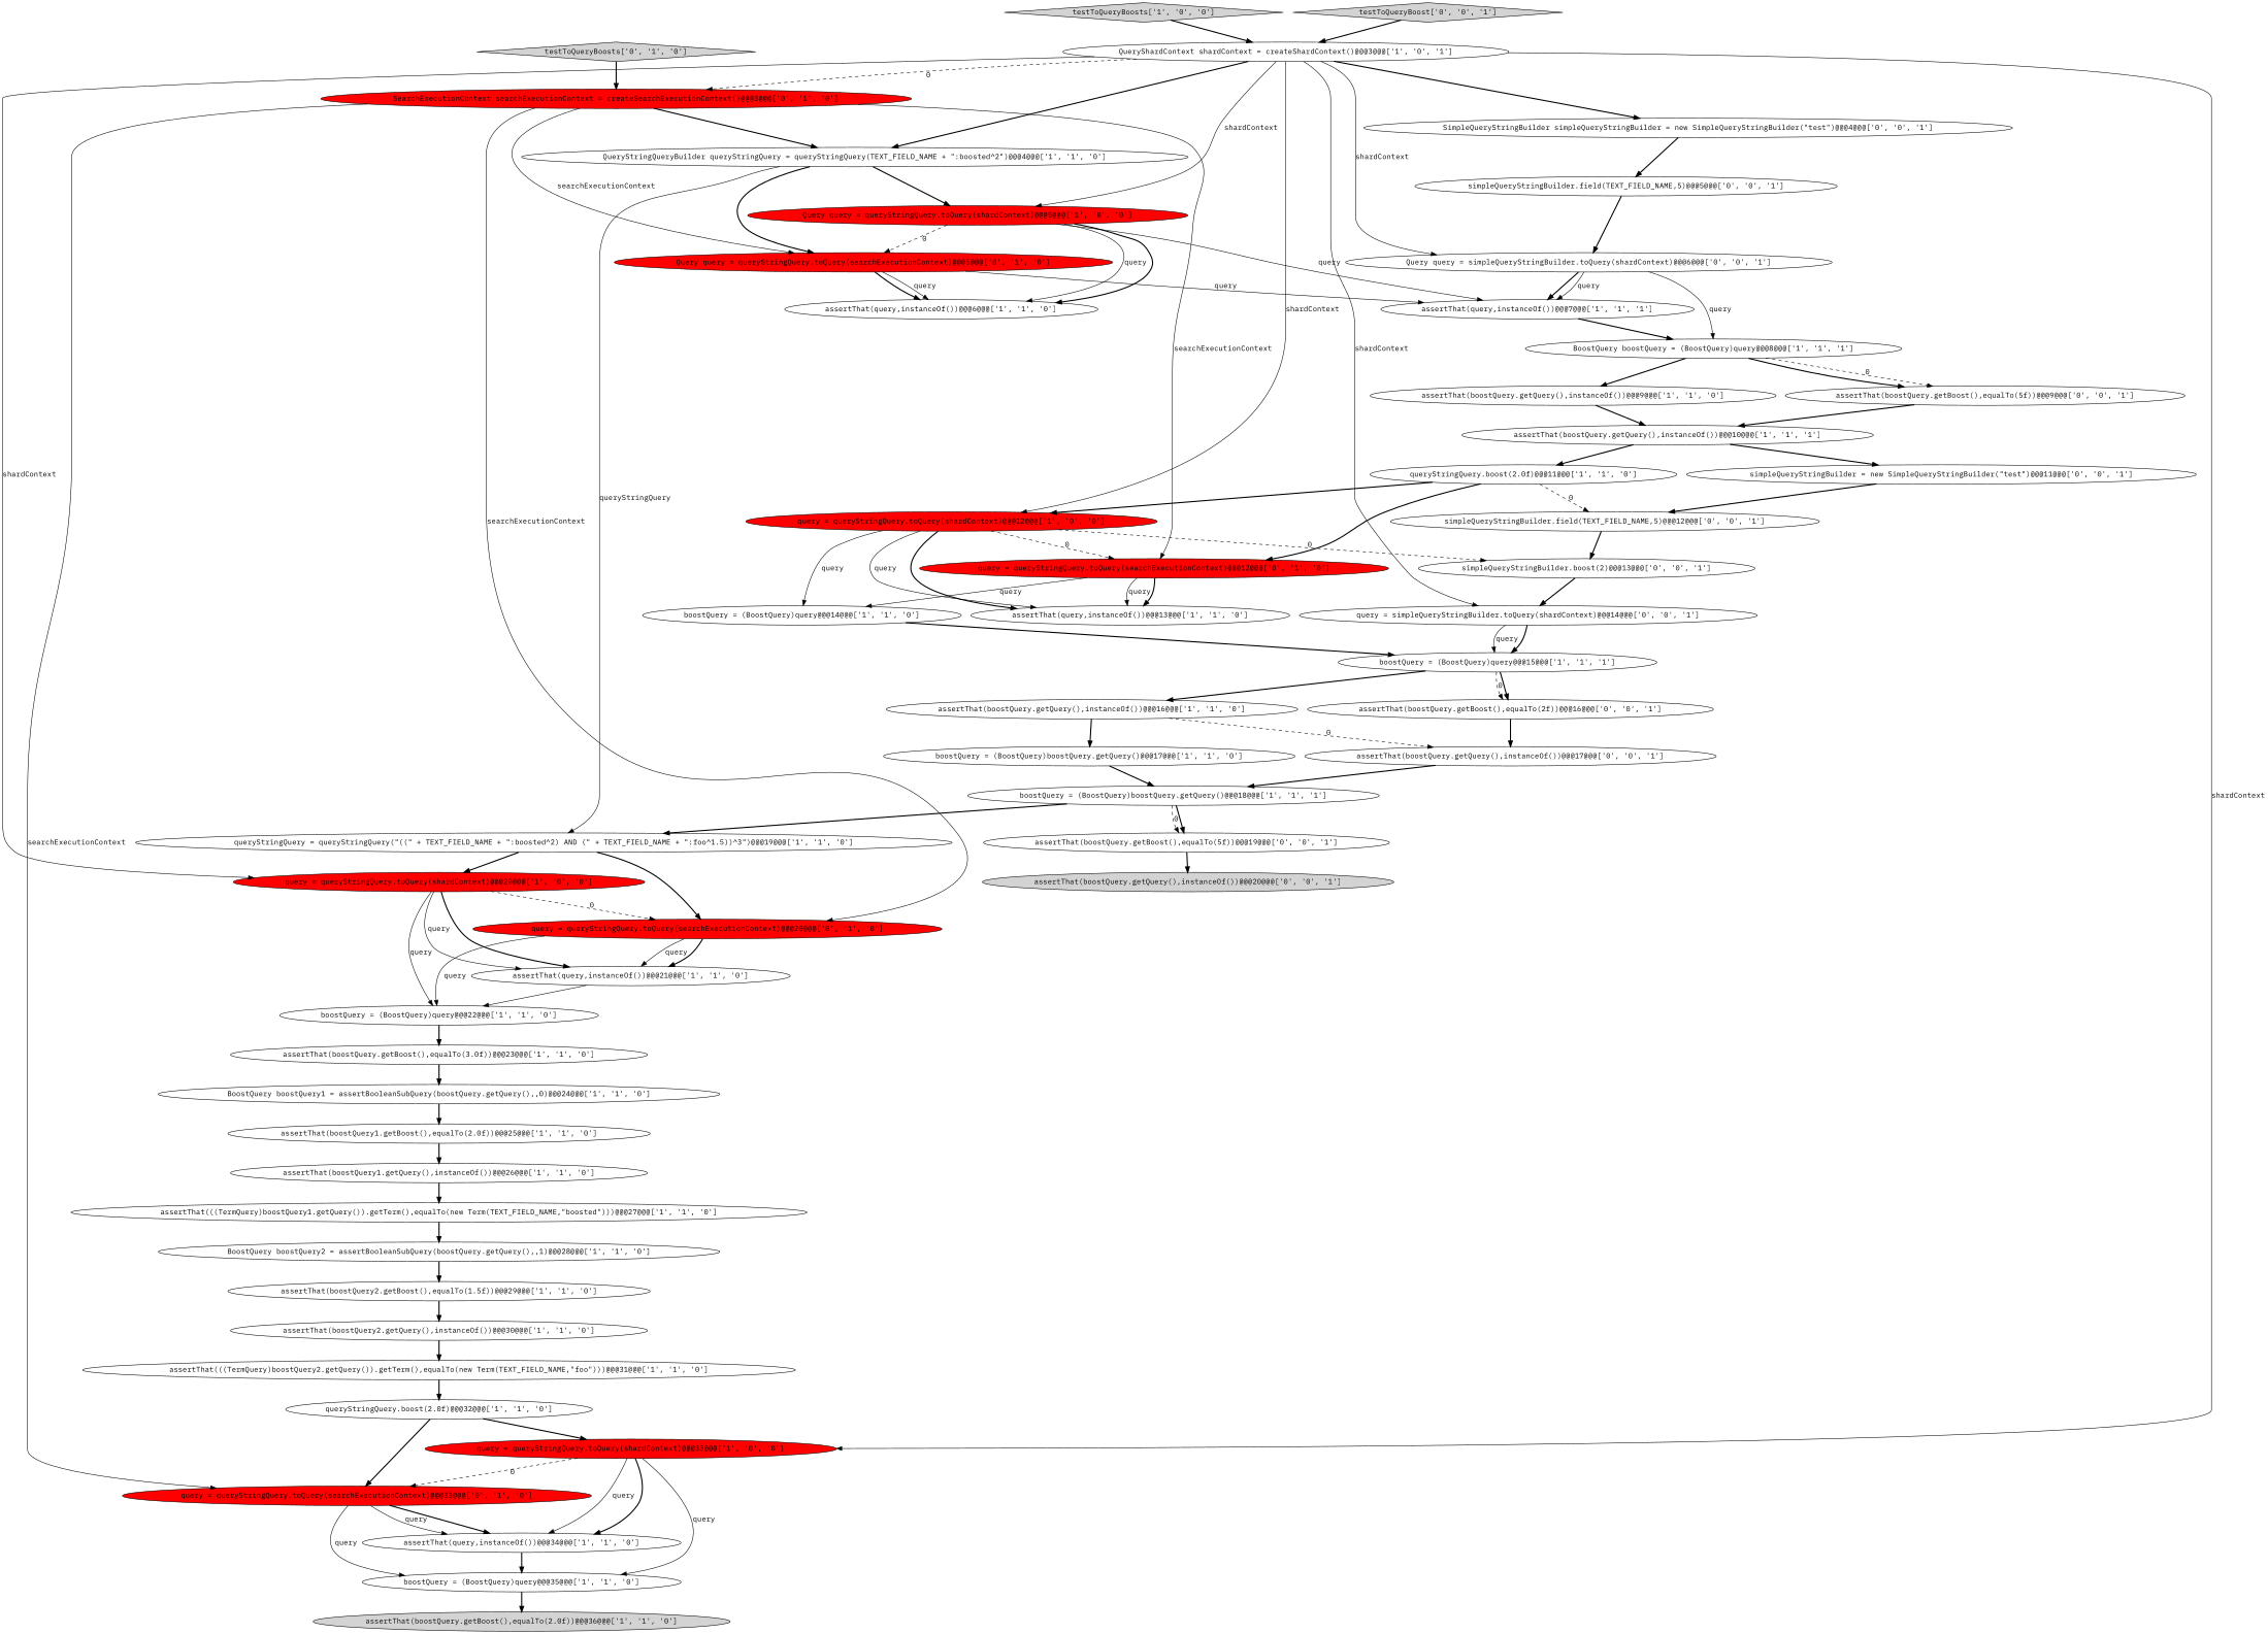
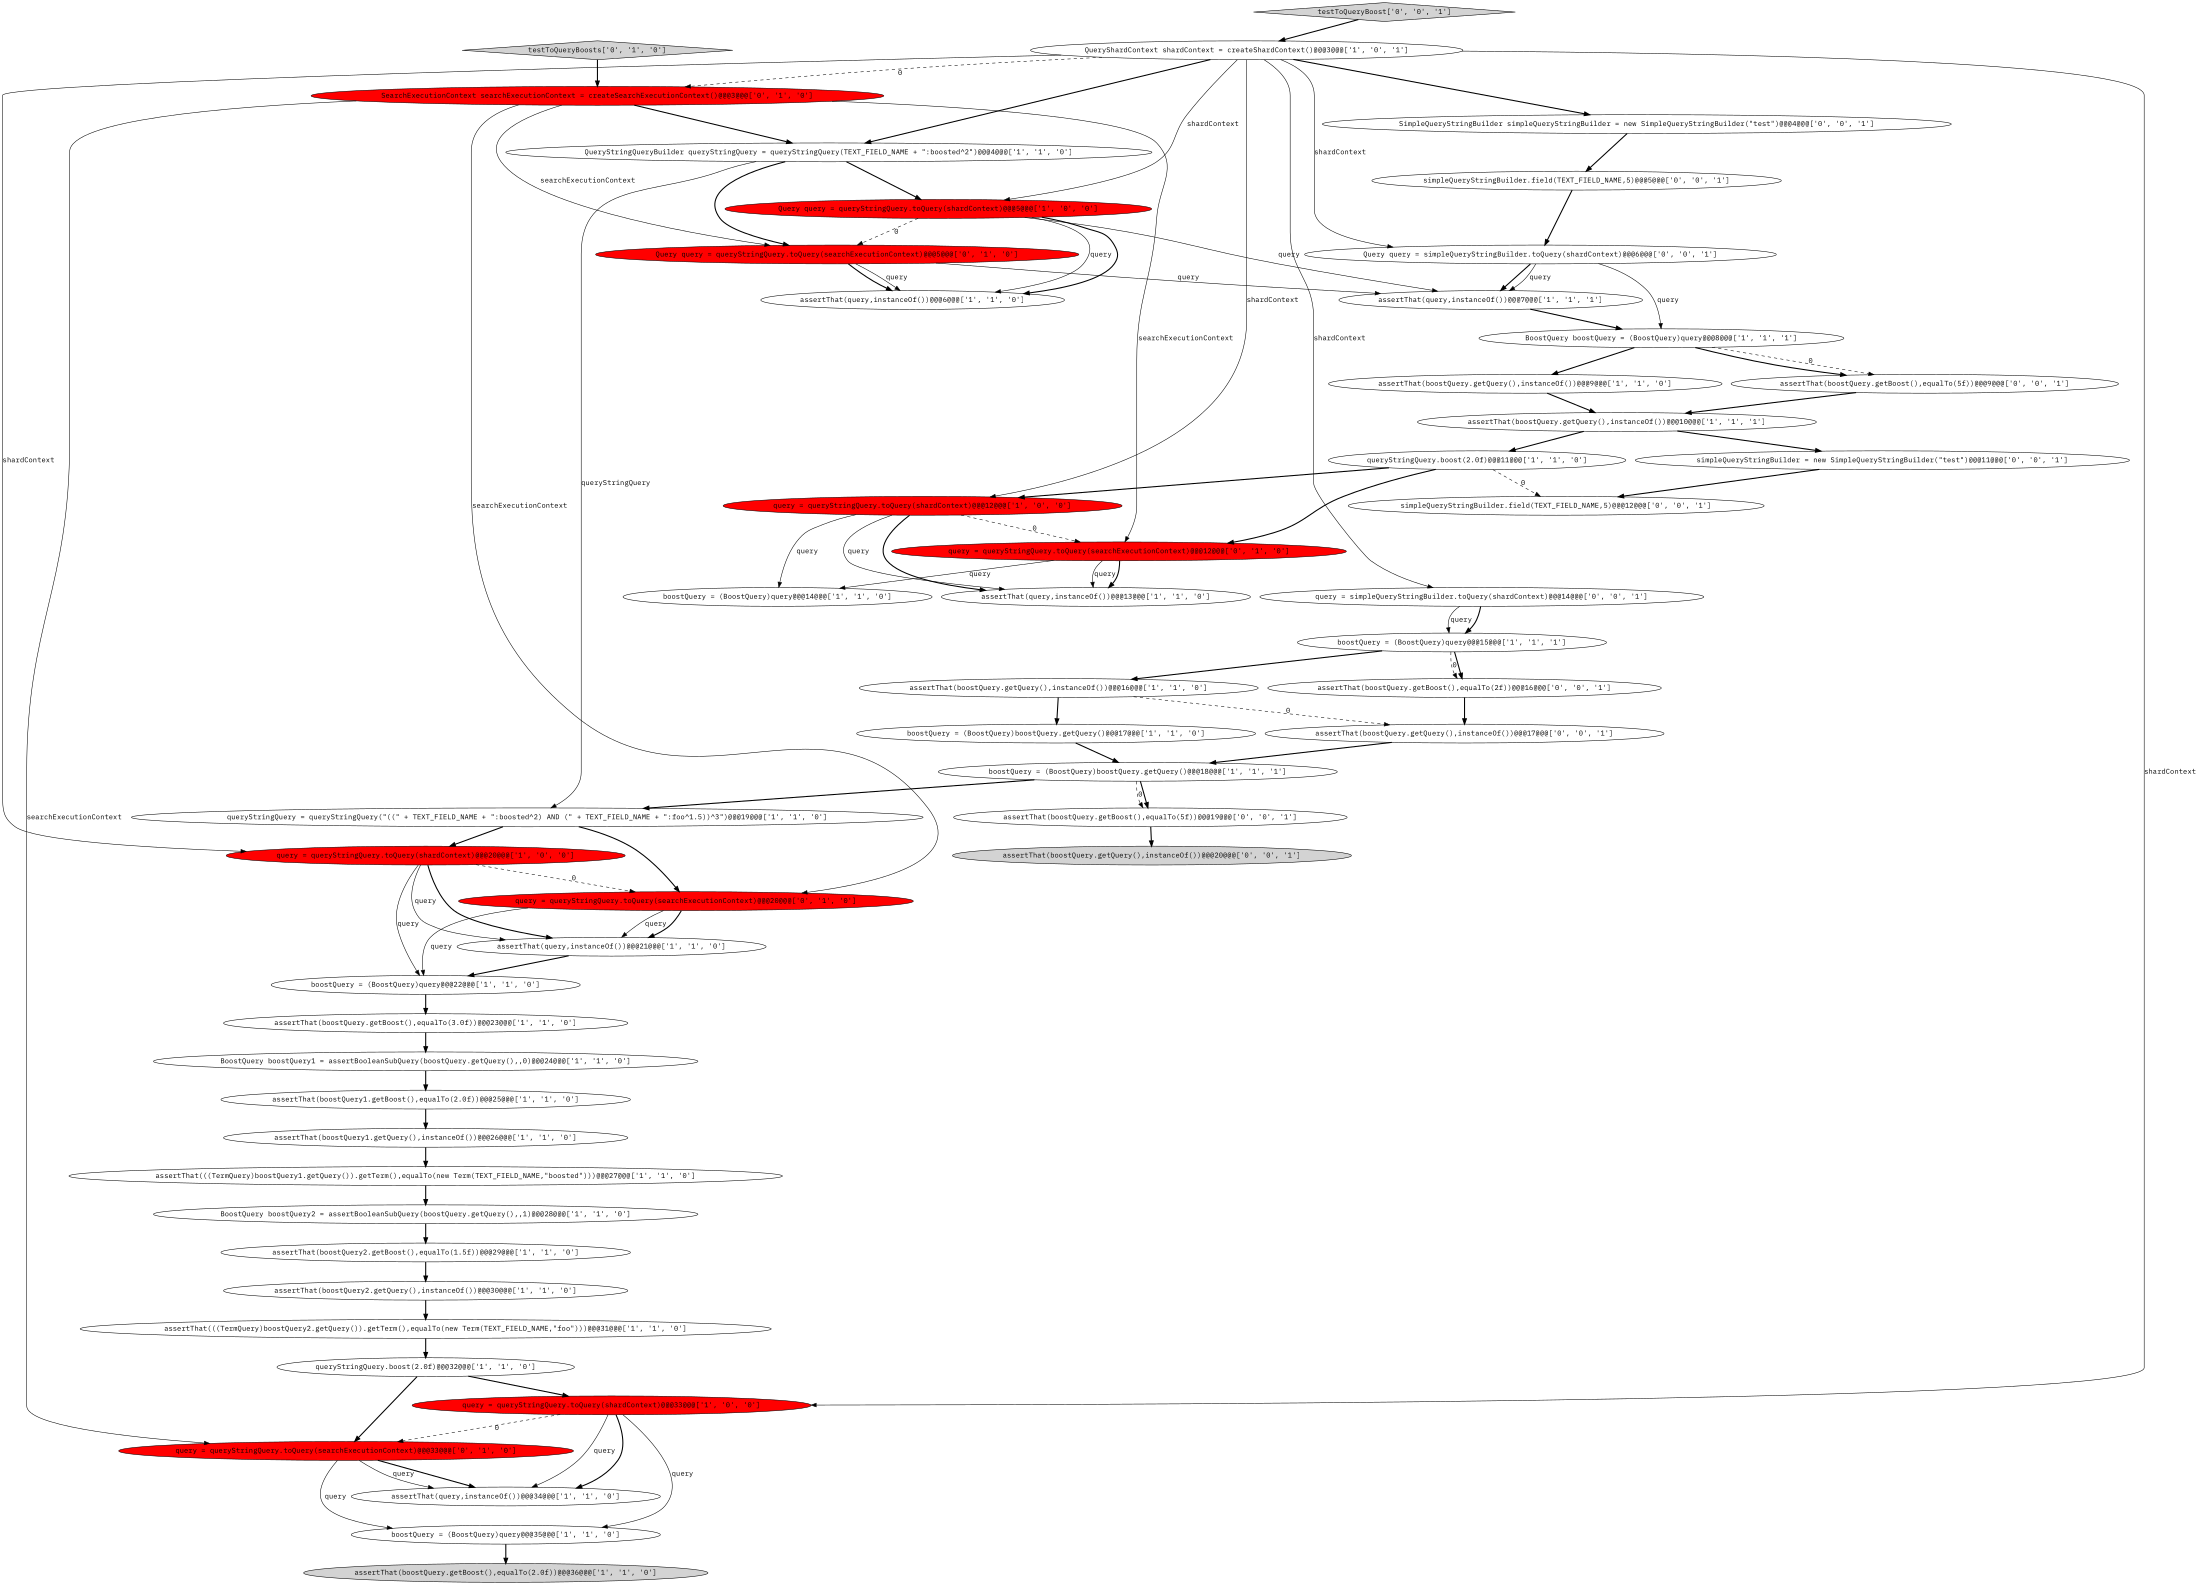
  digraph {
    fontname="IBM Plex Mono"
    node [fillcolor=white fontname="IBM Plex Mono" shape=ellipse style=filled]
    edge [fontname="IBM Plex Mono" style=bold]
    n1 [fillcolor=red label="query = queryStringQuery.toQuery(shardContext)@@@12@@@['1', '0', '0']"]
    n2 [label="boostQuery = (BoostQuery)query@@@14@@@['1', '1', '0']"]
-   n3 [label="simpleQueryStringBuilder.boost(2)@@@13@@@['0', '0', '1']"]
    n4 [fillcolor=red label="query = queryStringQuery.toQuery(searchExecutionContext)@@@12@@@['0', '1', '0']"]
    n5 [label="assertThat(query,instanceOf())@@@13@@@['1', '1', '0']"]
    n6 [label="boostQuery = (BoostQuery)query@@@15@@@['1', '1', '1']"]
    n7 [label="query = simpleQueryStringBuilder.toQuery(shardContext)@@@14@@@['0', '0', '1']"]
    n8 [fillcolor=red label="query = queryStringQuery.toQuery(shardContext)@@@20@@@['1', '0', '0']"]
    n9 [label="boostQuery = (BoostQuery)query@@@22@@@['1', '1', '0']"]
    n10 [label="assertThat(query,instanceOf())@@@21@@@['1', '1', '0']"]
    n11 [fillcolor=red label="query = queryStringQuery.toQuery(searchExecutionContext)@@@20@@@['0', '1', '0']"]
    n12 [label="assertThat(boostQuery.getBoost(),equalTo(3.0f))@@@23@@@['1', '1', '0']"]
    n13 [label="BoostQuery boostQuery1 = assertBooleanSubQuery(boostQuery.getQuery(),,0)@@@24@@@['1', '1', '0']"]
    n14 [fillcolor=red label="Query query = queryStringQuery.toQuery(shardContext)@@@5@@@['1', '0', '0']"]
    n15 [fillcolor=red label="Query query = queryStringQuery.toQuery(searchExecutionContext)@@@5@@@['0', '1', '0']"]
    n16 [label="assertThat(query,instanceOf())@@@7@@@['1', '1', '1']"]
    n17 [label="assertThat(query,instanceOf())@@@6@@@['1', '1', '0']"]
    n18 [label="BoostQuery boostQuery = (BoostQuery)query@@@8@@@['1', '1', '1']"]
    n19 [label="assertThat(((TermQuery)boostQuery1.getQuery()).getTerm(),equalTo(new Term(TEXT_FIELD_NAME,\"boosted\")))@@@27@@@['1', '1', '0']"]
    n20 [label="BoostQuery boostQuery2 = assertBooleanSubQuery(boostQuery.getQuery(),,1)@@@28@@@['1', '1', '0']"]
    n21 [label="assertThat(boostQuery2.getBoost(),equalTo(1.5f))@@@29@@@['1', '1', '0']"]
    n22 [label="Query query = simpleQueryStringBuilder.toQuery(shardContext)@@@6@@@['0', '0', '1']"]
    n23 [label="assertThat(boostQuery.getBoost(),equalTo(5f))@@@9@@@['0', '0', '1']"]
    n24 [label="assertThat(boostQuery.getQuery(),instanceOf())@@@9@@@['1', '1', '0']"]
    n25 [label="simpleQueryStringBuilder.field(TEXT_FIELD_NAME,5)@@@12@@@['0', '0', '1']"]
    n26 [label="queryStringQuery.boost(2.0f)@@@32@@@['1', '1', '0']"]
    n27 [fillcolor=red label="query = queryStringQuery.toQuery(searchExecutionContext)@@@33@@@['0', '1', '0']"]
    n28 [fillcolor=red label="query = queryStringQuery.toQuery(shardContext)@@@33@@@['1', '0', '0']"]
    n29 [label="assertThat(query,instanceOf())@@@34@@@['1', '1', '0']"]
    n30 [label="boostQuery = (BoostQuery)query@@@35@@@['1', '1', '0']"]
    n31 [label="assertThat(boostQuery.getQuery(),instanceOf())@@@17@@@['0', '0', '1']"]
    n32 [label="boostQuery = (BoostQuery)boostQuery.getQuery()@@@18@@@['1', '1', '1']"]
    n33 [label="queryStringQuery = queryStringQuery(\"((\" + TEXT_FIELD_NAME + \":boosted^2) AND (\" + TEXT_FIELD_NAME + \":foo^1.5))^3\")@@@19@@@['1', '1', '0']"]
    n34 [label="assertThat(boostQuery.getBoost(),equalTo(5f))@@@19@@@['0', '0', '1']"]
    n35 [fillcolor=lightgray label="assertThat(boostQuery.getBoost(),equalTo(2.0f))@@@36@@@['1', '1', '0']"]
    n36 [label="assertThat(boostQuery1.getQuery(),instanceOf())@@@26@@@['1', '1', '0']"]
    n37 [label="boostQuery = (BoostQuery)boostQuery.getQuery()@@@17@@@['1', '1', '0']"]
    n38 [label="assertThat(boostQuery.getQuery(),instanceOf())@@@10@@@['1', '1', '1']"]
    n39 [label="assertThat(boostQuery2.getQuery(),instanceOf())@@@30@@@['1', '1', '0']"]
    n40 [label="assertThat(((TermQuery)boostQuery2.getQuery()).getTerm(),equalTo(new Term(TEXT_FIELD_NAME,\"foo\")))@@@31@@@['1', '1', '0']"]
    n41 [label="queryStringQuery.boost(2.0f)@@@11@@@['1', '1', '0']"]
    n42 [label="simpleQueryStringBuilder = new SimpleQueryStringBuilder(\"test\")@@@11@@@['0', '0', '1']"]
    n43 [label="simpleQueryStringBuilder.field(TEXT_FIELD_NAME,5)@@@5@@@['0', '0', '1']"]
    n44 [label="SimpleQueryStringBuilder simpleQueryStringBuilder = new SimpleQueryStringBuilder(\"test\")@@@4@@@['0', '0', '1']"]
-   n45 [fillcolor=lightgray label="testToQueryBoosts['1', '0', '0']" shape=diamond]
    n46 [label="QueryShardContext shardContext = createShardContext()@@@3@@@['1', '0', '1']"]
    n47 [fillcolor=red label="SearchExecutionContext searchExecutionContext = createSearchExecutionContext()@@@3@@@['0', '1', '0']"]
    n48 [label="QueryStringQueryBuilder queryStringQuery = queryStringQuery(TEXT_FIELD_NAME + \":boosted^2\")@@@4@@@['1', '1', '0']"]
    n49 [fillcolor=lightgray label="testToQueryBoost['0', '0', '1']" shape=diamond]
    n50 [label="assertThat(boostQuery1.getBoost(),equalTo(2.0f))@@@25@@@['1', '1', '0']"]
    n51 [fillcolor=lightgray label="testToQueryBoosts['0', '1', '0']" shape=diamond]
    n52 [label="assertThat(boostQuery.getBoost(),equalTo(2f))@@@16@@@['0', '0', '1']"]
    n53 [fillcolor=lightgray label="assertThat(boostQuery.getQuery(),instanceOf())@@@20@@@['0', '0', '1']"]
    n54 [label="assertThat(boostQuery.getQuery(),instanceOf())@@@16@@@['1', '1', '0']"]
    n1 -> n2 [label=query style=solid]
-   n1 -> n3 [label=0 style=dashed]
    n1 -> n4 [label=0 style=dashed]
    n1 -> n5 [label=query style=solid]
    n1 -> n5
-   n2 -> n6
-   n3 -> n7
    n4 -> n2 [label=query style=solid]
    n4 -> n5 [label=query style=solid]
    n4 -> n5
    n6 -> n52 [label=0 style=dashed]
    n6 -> n52
    n6 -> n54
    n7 -> n6
    n7 -> n6 [label=query style=solid]
    n8 -> n9 [label=query style=solid]
    n8 -> n10 [label=query style=solid]
    n8 -> n10
    n8 -> n11 [label=0 style=dashed]
    n9 -> n12
-   n10 -> n9 [style=solid]
+   n10 -> n9
    n11 -> n9 [label=query style=solid]
    n11 -> n10 [label=query style=solid]
    n11 -> n10
    n12 -> n13
    n13 -> n50
    n14 -> n15 [label=0 style=dashed]
    n14 -> n16 [label=query style=solid]
    n14 -> n17 [label=query style=solid]
    n14 -> n17
    n15 -> n16 [label=query style=solid]
    n15 -> n17 [label=query style=solid]
    n15 -> n17
    n16 -> n18
    n18 -> n23 [label=0 style=dashed]
    n18 -> n23
    n18 -> n24
    n19 -> n20
    n20 -> n21
    n21 -> n39
    n22 -> n16
    n22 -> n16 [label=query style=solid]
    n22 -> n18 [label=query style=solid]
    n23 -> n38
    n24 -> n38
-   n25 -> n3
    n26 -> n27
    n26 -> n28
    n27 -> n29
    n27 -> n29 [label=query style=solid]
    n27 -> n30 [label=query style=solid]
    n28 -> n27 [label=0 style=dashed]
    n28 -> n29 [label=query style=solid]
    n28 -> n29
    n28 -> n30 [label=query style=solid]
-   n29 -> n30
    n30 -> n35
    n31 -> n32
    n32 -> n33
    n32 -> n34 [label=0 style=dashed]
    n32 -> n34
    n33 -> n8
    n33 -> n11
    n34 -> n53
    n36 -> n19
    n37 -> n32
    n38 -> n41
    n38 -> n42
    n39 -> n40
    n40 -> n26
    n41 -> n1
    n41 -> n4
    n41 -> n25 [label=0 style=dashed]
    n42 -> n25
    n43 -> n22
    n44 -> n43
-   n45 -> n46
    n46 -> n1 [label=shardContext style=solid]
    n46 -> n7 [label=shardContext style=solid]
    n46 -> n8 [label=shardContext style=solid]
    n46 -> n14 [label=shardContext style=solid]
    n46 -> n22 [label=shardContext style=solid]
    n46 -> n28 [label=shardContext style=solid]
    n46 -> n44
    n46 -> n47 [label=0 style=dashed]
    n46 -> n48
    n47 -> n4 [label=searchExecutionContext style=solid]
    n47 -> n11 [label=searchExecutionContext style=solid]
    n47 -> n15 [label=searchExecutionContext style=solid]
    n47 -> n27 [label=searchExecutionContext style=solid]
    n47 -> n48
    n48 -> n14
    n48 -> n15
    n48 -> n33 [label=queryStringQuery style=solid]
    n49 -> n46
    n50 -> n36
    n51 -> n47
    n52 -> n31
    n54 -> n31 [label=0 style=dashed]
    n54 -> n37
  }
